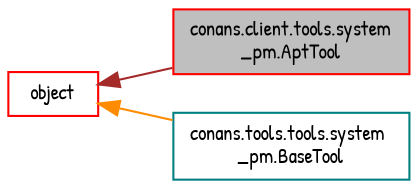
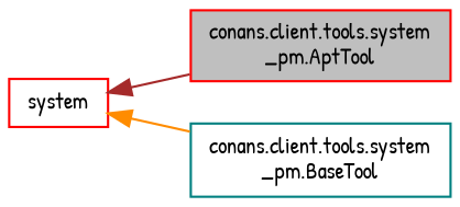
  digraph {
    fontname="Patrick Hand"
    rankdir=LR
    node [color=red fillcolor=white fontname="Patrick Hand" fontsize=10 shape=record style=filled]
    edge [dir=back fontname="Patrick Hand" fontsize=10 labelfontname=Helvetica labelfontsize=10 style=solid]
    n1 [fillcolor=grey75 fontcolor=black height=0.2 label="conans.client.tools.system\l_pm.AptTool" width=0.4]
-   n2 [color=teal height=0.2 label="conans.tools.tools.system\l_pm.BaseTool" width=0.4]
-   n3 [height=0.2 label=object width=0.4]
+   n2 [color=teal height=0.2 label="conans.client.tools.system\l_pm.BaseTool" width=0.4]
+   n3 [height=0.2 label=system width=0.4]
    n3 -> n1 [color=brown]
    n3 -> n2 [color=darkorange]
  }
